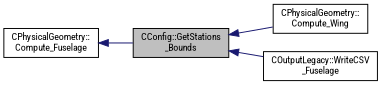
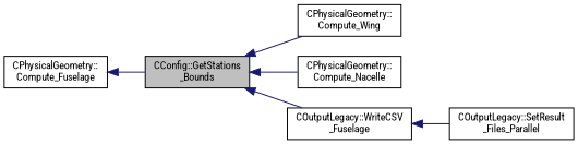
  digraph {
    fontname="Roboto Condensed"
    rankdir=LR
    node [color=black fillcolor=white fontname="Roboto Condensed" fontsize=10 shape=record style=filled]
    edge [color=midnightblue dir=back fontname="Roboto Condensed" fontsize=10 labelfontname=Helvetica labelfontsize=10 style=solid]
    n1 [fillcolor=grey75 fontcolor=black height=0.2 label="CConfig::GetStations\l_Bounds" width=0.4]
    n2 [height=0.2 label="CPhysicalGeometry::\lCompute_Wing" width=0.4]
+   n3 [height=0.2 label="CPhysicalGeometry::\lCompute_Nacelle" width=0.4]
    n4 [height=0.2 label="COutputLegacy::WriteCSV\l_Fuselage" width=0.4]
    n5 [height=0.2 label="CPhysicalGeometry::\lCompute_Fuselage" width=0.4]
+   n6 [height=0.2 label="COutputLegacy::SetResult\l_Files_Parallel" width=0.4]
    n1 -> n2
+   n1 -> n3
    n1 -> n4
+   n4 -> n6
    n5 -> n1
  }
